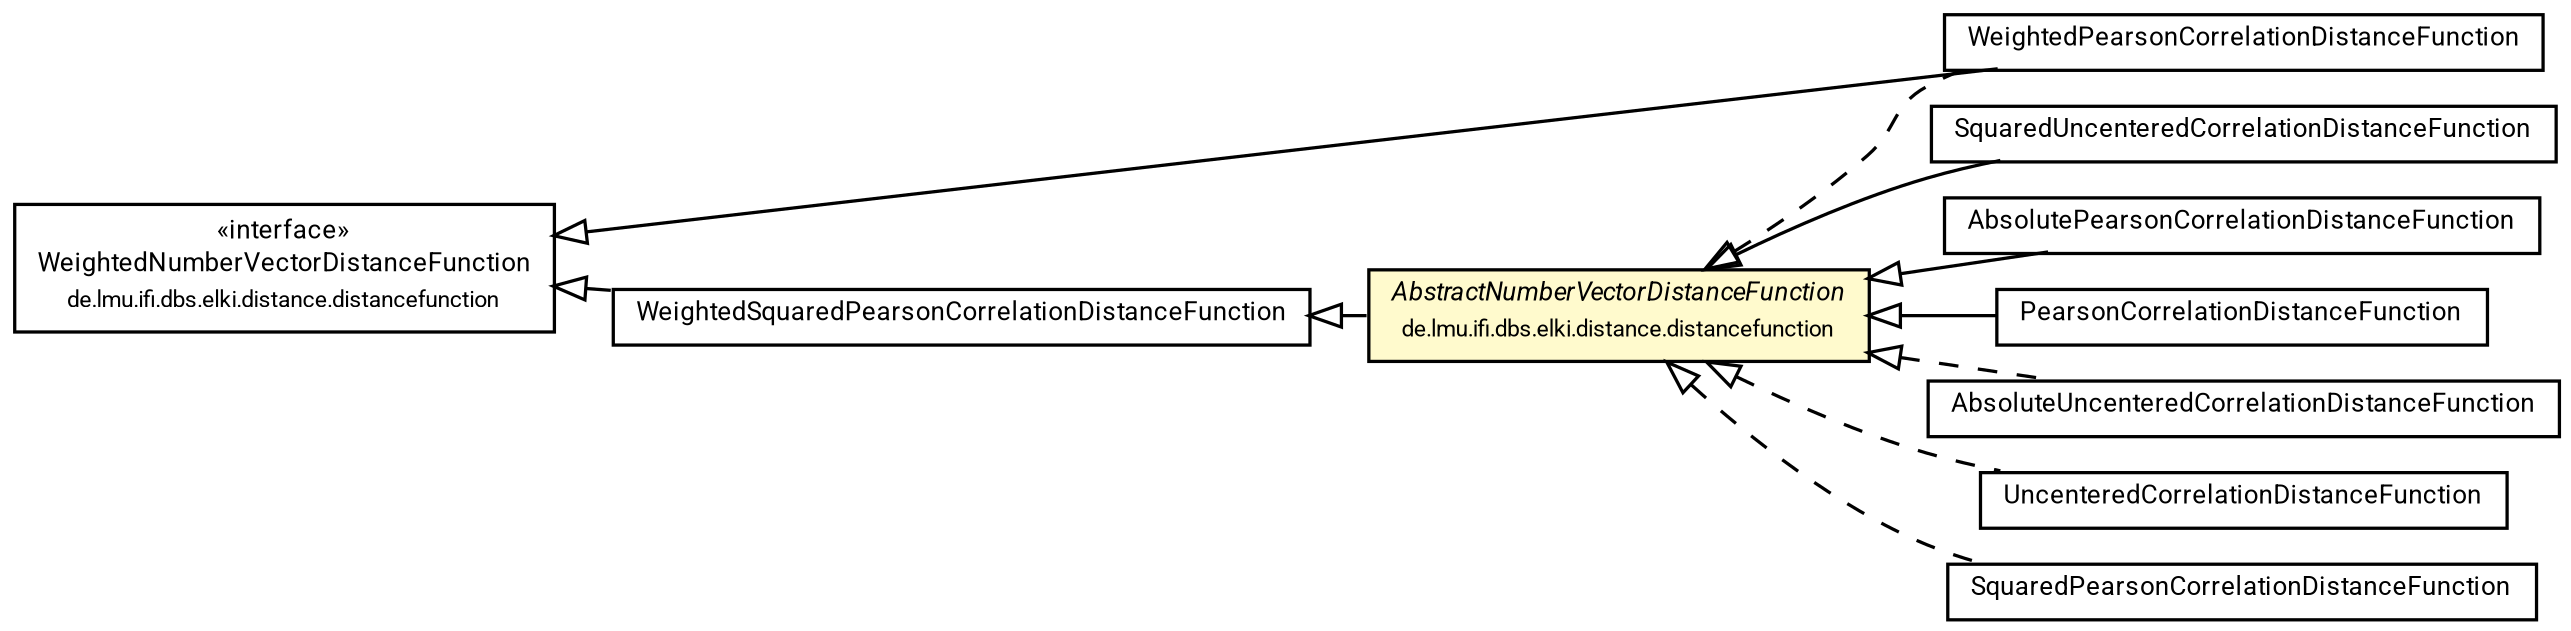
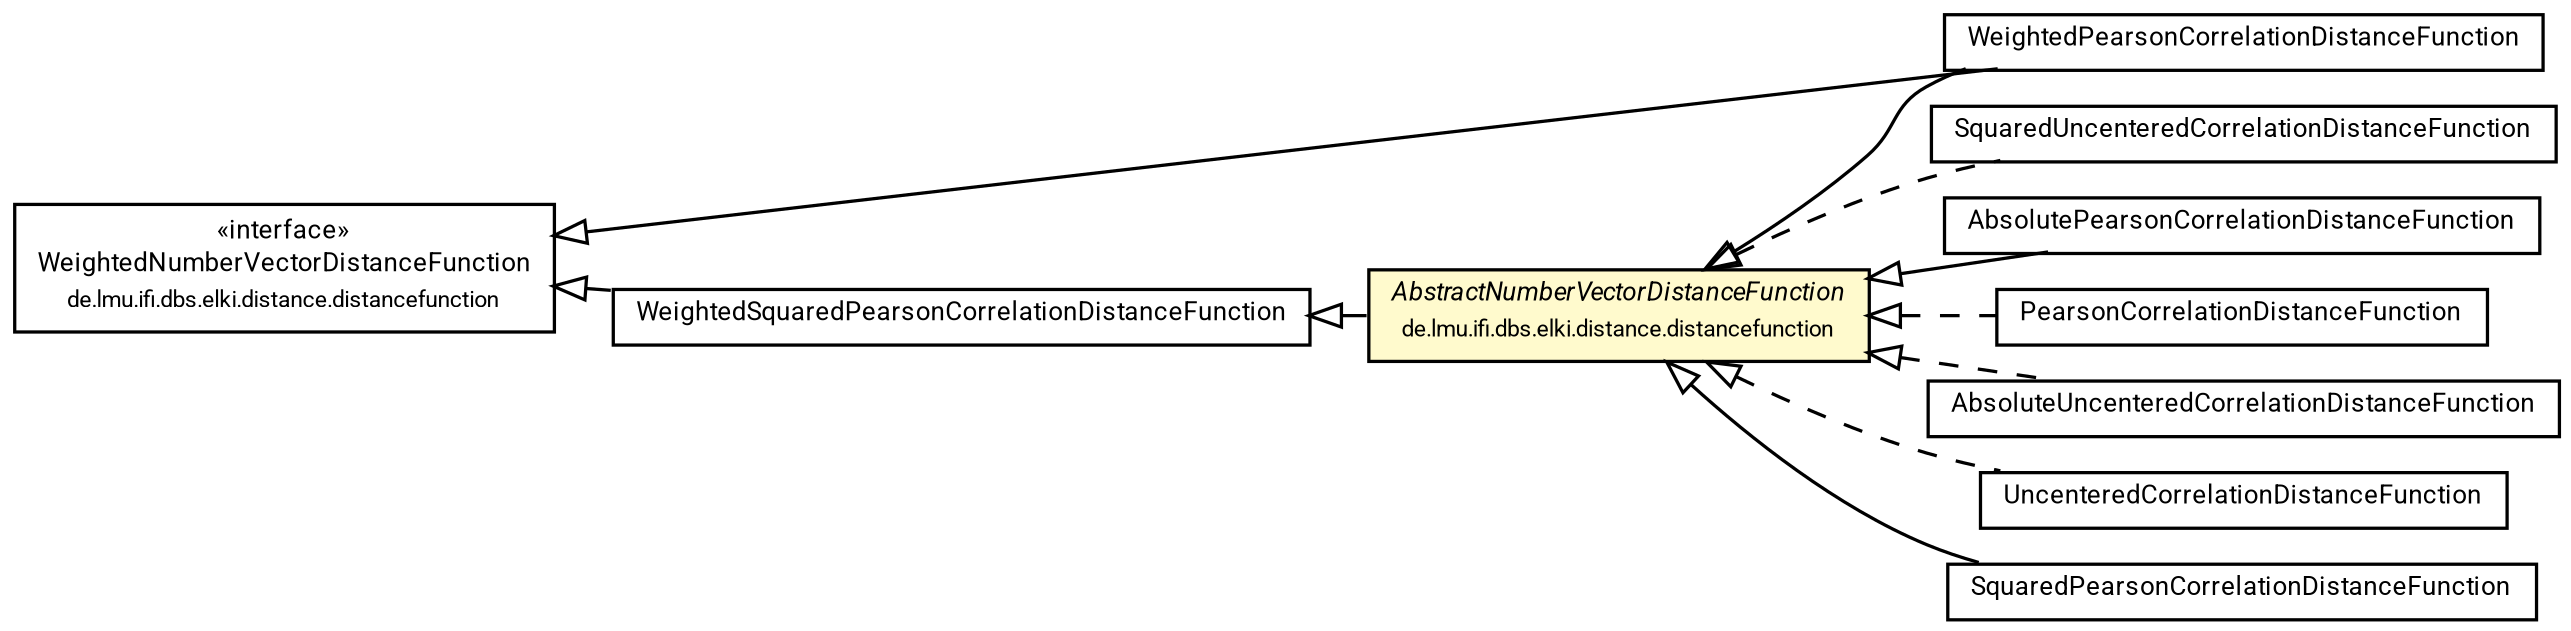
  digraph {
    nodesep=0.15
    rankdir=LR
    ranksep=0.25
    node [fontcolor=black fontname=Roboto fontsize=8 margin=0 shape=plaintext]
    edge [arrowtail=empty color=black dir=back fontname=Roboto fontsize=7 labelfontname=Roboto labelfontsize=7 weight=10]
    n1 [height=0 label=<<table title="de.lmu.ifi.dbs.elki.distance.distancefunction.correlation.SquaredUncenteredCorrelationDistanceFunction" border="0" cellborder="1" cellspacing="0" cellpadding="2" href="SquaredUncenteredCorrelationDistanceFunction.html" target="_parent"> 		<tr><td><table border="0" cellspacing="0" cellpadding="1"> 		<tr><td align="center" balign="center"> <font face="Roboto">SquaredUncenteredCorrelationDistanceFunction</font> </td></tr> 		</table></td></tr> 		</table>> width=0]
    n2 [height=0 label=<<table title="de.lmu.ifi.dbs.elki.distance.distancefunction.correlation.AbsolutePearsonCorrelationDistanceFunction" border="0" cellborder="1" cellspacing="0" cellpadding="2" href="AbsolutePearsonCorrelationDistanceFunction.html" target="_parent"> 		<tr><td><table border="0" cellspacing="0" cellpadding="1"> 		<tr><td align="center" balign="center"> <font face="Roboto">AbsolutePearsonCorrelationDistanceFunction</font> </td></tr> 		</table></td></tr> 		</table>> width=0]
    n3 [height=0 label=<<table title="de.lmu.ifi.dbs.elki.distance.distancefunction.correlation.WeightedPearsonCorrelationDistanceFunction" border="0" cellborder="1" cellspacing="0" cellpadding="2" href="WeightedPearsonCorrelationDistanceFunction.html" target="_parent"> 		<tr><td><table border="0" cellspacing="0" cellpadding="1"> 		<tr><td align="center" balign="center"> <font face="Roboto">WeightedPearsonCorrelationDistanceFunction</font> </td></tr> 		</table></td></tr> 		</table>> width=0]
    n4 [height=0 label=<<table title="de.lmu.ifi.dbs.elki.distance.distancefunction.correlation.PearsonCorrelationDistanceFunction" border="0" cellborder="1" cellspacing="0" cellpadding="2" href="PearsonCorrelationDistanceFunction.html" target="_parent"> 		<tr><td><table border="0" cellspacing="0" cellpadding="1"> 		<tr><td align="center" balign="center"> <font face="Roboto">PearsonCorrelationDistanceFunction</font> </td></tr> 		</table></td></tr> 		</table>> width=0]
    n5 [height=0 label=<<table title="de.lmu.ifi.dbs.elki.distance.distancefunction.correlation.AbsoluteUncenteredCorrelationDistanceFunction" border="0" cellborder="1" cellspacing="0" cellpadding="2" href="AbsoluteUncenteredCorrelationDistanceFunction.html" target="_parent"> 		<tr><td><table border="0" cellspacing="0" cellpadding="1"> 		<tr><td align="center" balign="center"> <font face="Roboto">AbsoluteUncenteredCorrelationDistanceFunction</font> </td></tr> 		</table></td></tr> 		</table>> width=0]
    n6 [height=0 label=<<table title="de.lmu.ifi.dbs.elki.distance.distancefunction.correlation.WeightedSquaredPearsonCorrelationDistanceFunction" border="0" cellborder="1" cellspacing="0" cellpadding="2" href="WeightedSquaredPearsonCorrelationDistanceFunction.html" target="_parent"> 		<tr><td><table border="0" cellspacing="0" cellpadding="1"> 		<tr><td align="center" balign="center"> <font face="Roboto">WeightedSquaredPearsonCorrelationDistanceFunction</font> </td></tr> 		</table></td></tr> 		</table>> width=0]
    n7 [height=0 label=<<table title="de.lmu.ifi.dbs.elki.distance.distancefunction.AbstractNumberVectorDistanceFunction" border="0" cellborder="1" cellspacing="0" cellpadding="2" bgcolor="LemonChiffon" href="../AbstractNumberVectorDistanceFunction.html" target="_parent"> 		<tr><td><table border="0" cellspacing="0" cellpadding="1"> 		<tr><td align="center" balign="center"> <font face="Roboto"><i>AbstractNumberVectorDistanceFunction</i></font> </td></tr> 		<tr><td align="center" balign="center"> <font face="Roboto" point-size="7.0">de.lmu.ifi.dbs.elki.distance.distancefunction</font> </td></tr> 		</table></td></tr> 		</table>> width=0]
    n8 [height=0 label=<<table title="de.lmu.ifi.dbs.elki.distance.distancefunction.correlation.UncenteredCorrelationDistanceFunction" border="0" cellborder="1" cellspacing="0" cellpadding="2" href="UncenteredCorrelationDistanceFunction.html" target="_parent"> 		<tr><td><table border="0" cellspacing="0" cellpadding="1"> 		<tr><td align="center" balign="center"> <font face="Roboto">UncenteredCorrelationDistanceFunction</font> </td></tr> 		</table></td></tr> 		</table>> width=0]
    n9 [height=0 label=<<table title="de.lmu.ifi.dbs.elki.distance.distancefunction.correlation.SquaredPearsonCorrelationDistanceFunction" border="0" cellborder="1" cellspacing="0" cellpadding="2" href="SquaredPearsonCorrelationDistanceFunction.html" target="_parent"> 		<tr><td><table border="0" cellspacing="0" cellpadding="1"> 		<tr><td align="center" balign="center"> <font face="Roboto">SquaredPearsonCorrelationDistanceFunction</font> </td></tr> 		</table></td></tr> 		</table>> width=0]
    n10 [height=0 label=<<table title="de.lmu.ifi.dbs.elki.distance.distancefunction.WeightedNumberVectorDistanceFunction" border="0" cellborder="1" cellspacing="0" cellpadding="2" href="../WeightedNumberVectorDistanceFunction.html" target="_parent"> 		<tr><td><table border="0" cellspacing="0" cellpadding="1"> 		<tr><td align="center" balign="center"> &#171;interface&#187; </td></tr> 		<tr><td align="center" balign="center"> <font face="Roboto">WeightedNumberVectorDistanceFunction</font> </td></tr> 		<tr><td align="center" balign="center"> <font face="Roboto" point-size="7.0">de.lmu.ifi.dbs.elki.distance.distancefunction</font> </td></tr> 		</table></td></tr> 		</table>> width=0]
    n6 -> n7
-   n7 -> n1
+   n7 -> n1 [style=dashed]
    n7 -> n2
-   n7 -> n3 [style=dashed]
-   n7 -> n4
+   n7 -> n3
+   n7 -> n4 [style=dashed]
    n7 -> n5 [style=dashed]
    n7 -> n8 [style=dashed]
-   n7 -> n9 [style=dashed]
+   n7 -> n9
    n10 -> n3 [style=solid weight=9]
    n10 -> n6 [style=solid weight=9]
  }
